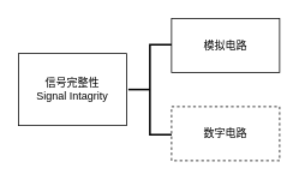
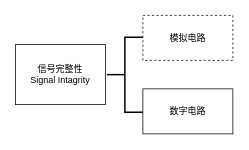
  <mxCell id="0" />
  <mxCell id="1" parent="0" />
  <mxCell id="2" value="信号完整性&lt;div&gt;Signal Intagrity&lt;/div&gt;" style="whiteSpace=wrap;html=1;rounded=0;" vertex="1" parent="1"><mxGeometry x="20" y="59" width="120" height="80" as="geometry" /></mxCell>
- <mxCell id="3" value="模拟电路" style="whiteSpace=wrap;html=1;" vertex="1" parent="1"><mxGeometry x="190" y="20" width="120" height="60" as="geometry" /></mxCell>
- <mxCell id="4" value="数字电路" style="whiteSpace=wrap;html=1;dashed=1;" vertex="1" parent="1"><mxGeometry x="190" y="118" width="120" height="60" as="geometry" /></mxCell>
+ <mxCell id="3" value="模拟电路" style="whiteSpace=wrap;html=1;dashed=1;" vertex="1" parent="1"><mxGeometry x="190" y="20" width="120" height="60" as="geometry" /></mxCell>
+ <mxCell id="4" value="数字电路" style="whiteSpace=wrap;html=1;" vertex="1" parent="1"><mxGeometry x="190" y="118" width="120" height="60" as="geometry" /></mxCell>
  <mxCell id="5" value="" style="strokeWidth=2;html=1;shape=mxgraph.flowchart.annotation_2;align=left;labelPosition=right;pointerEvents=1;" vertex="1" parent="1"><mxGeometry x="142" y="49" width="48" height="100" as="geometry" /></mxCell>
